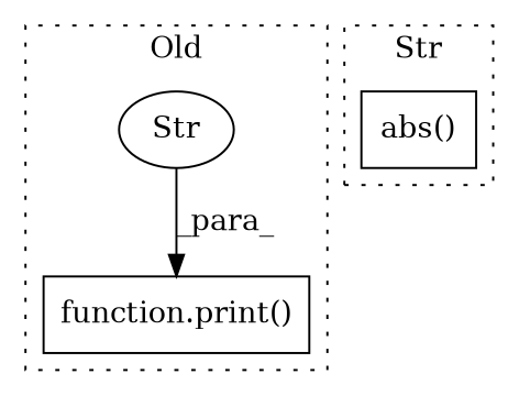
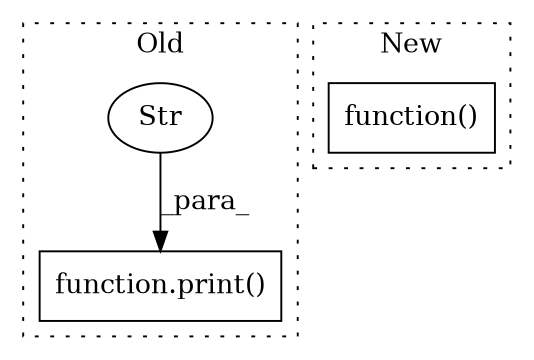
  digraph {
    node [a=75 shape=box]
    n1 [l="6,1" label="function.print()" s="5223,5254"]
    n2 [a=66 l=10 label=Str s=5229 shape=ellipse]
-   n3 [l=37 label="abs()" s=4068]
+   n3 [l=37 label="function()" s=4068]
    subgraph cluster_1 {
      label=Old
      style=dotted
      n1
      n2
    }
    subgraph cluster_2 {
-     label=Str
+     label=New
      style=dotted
      n3
    }
    n2 -> n1 [label=_para_]
  }
